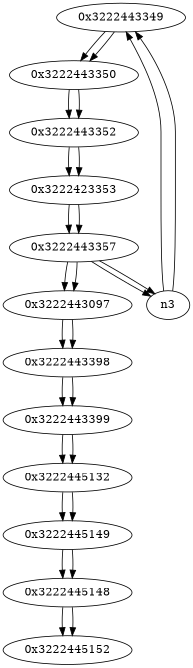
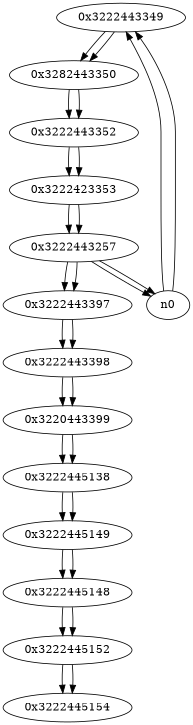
  digraph {
    n1 [label="0x3222443349"]
-   n2 [label="0x3222443350"]
+   n2 [label="0x3282443350"]
    n3 [label="0x3222443352"]
    n4 [label="0x3222423353"]
-   n5 [label="0x3222443357"]
-   n6 [label="0x3222443097"]
-   n0 [label=n3]
+   n5 [label="0x3222443257"]
+   n6 [label="0x3222443397"]
+   n0
    n7 [label="0x3222443398"]
-   n8 [label="0x3222443399"]
-   n9 [label="0x3222445132"]
+   n8 [label="0x3220443399"]
+   n9 [label="0x3222445138"]
    n10 [label="0x3222445149"]
    n11 [label="0x3222445148"]
    n12 [label="0x3222445152"]
+   n13 [label="0x3222445154"]
    n1 -> n2
    n1 -> n2
    n2 -> n3
    n2 -> n3
    n3 -> n4
    n3 -> n4
    n4 -> n5
    n4 -> n5
    n5 -> n6
    n5 -> n6
    n5 -> n0
    n5 -> n0
    n6 -> n7
    n6 -> n7
    n0 -> n1
    n0 -> n1
    n7 -> n8
    n7 -> n8
    n8 -> n9
    n8 -> n9
    n9 -> n10
    n9 -> n10
    n10 -> n11
    n10 -> n11
    n11 -> n12
    n11 -> n12
+   n12 -> n13
+   n12 -> n13
  }
